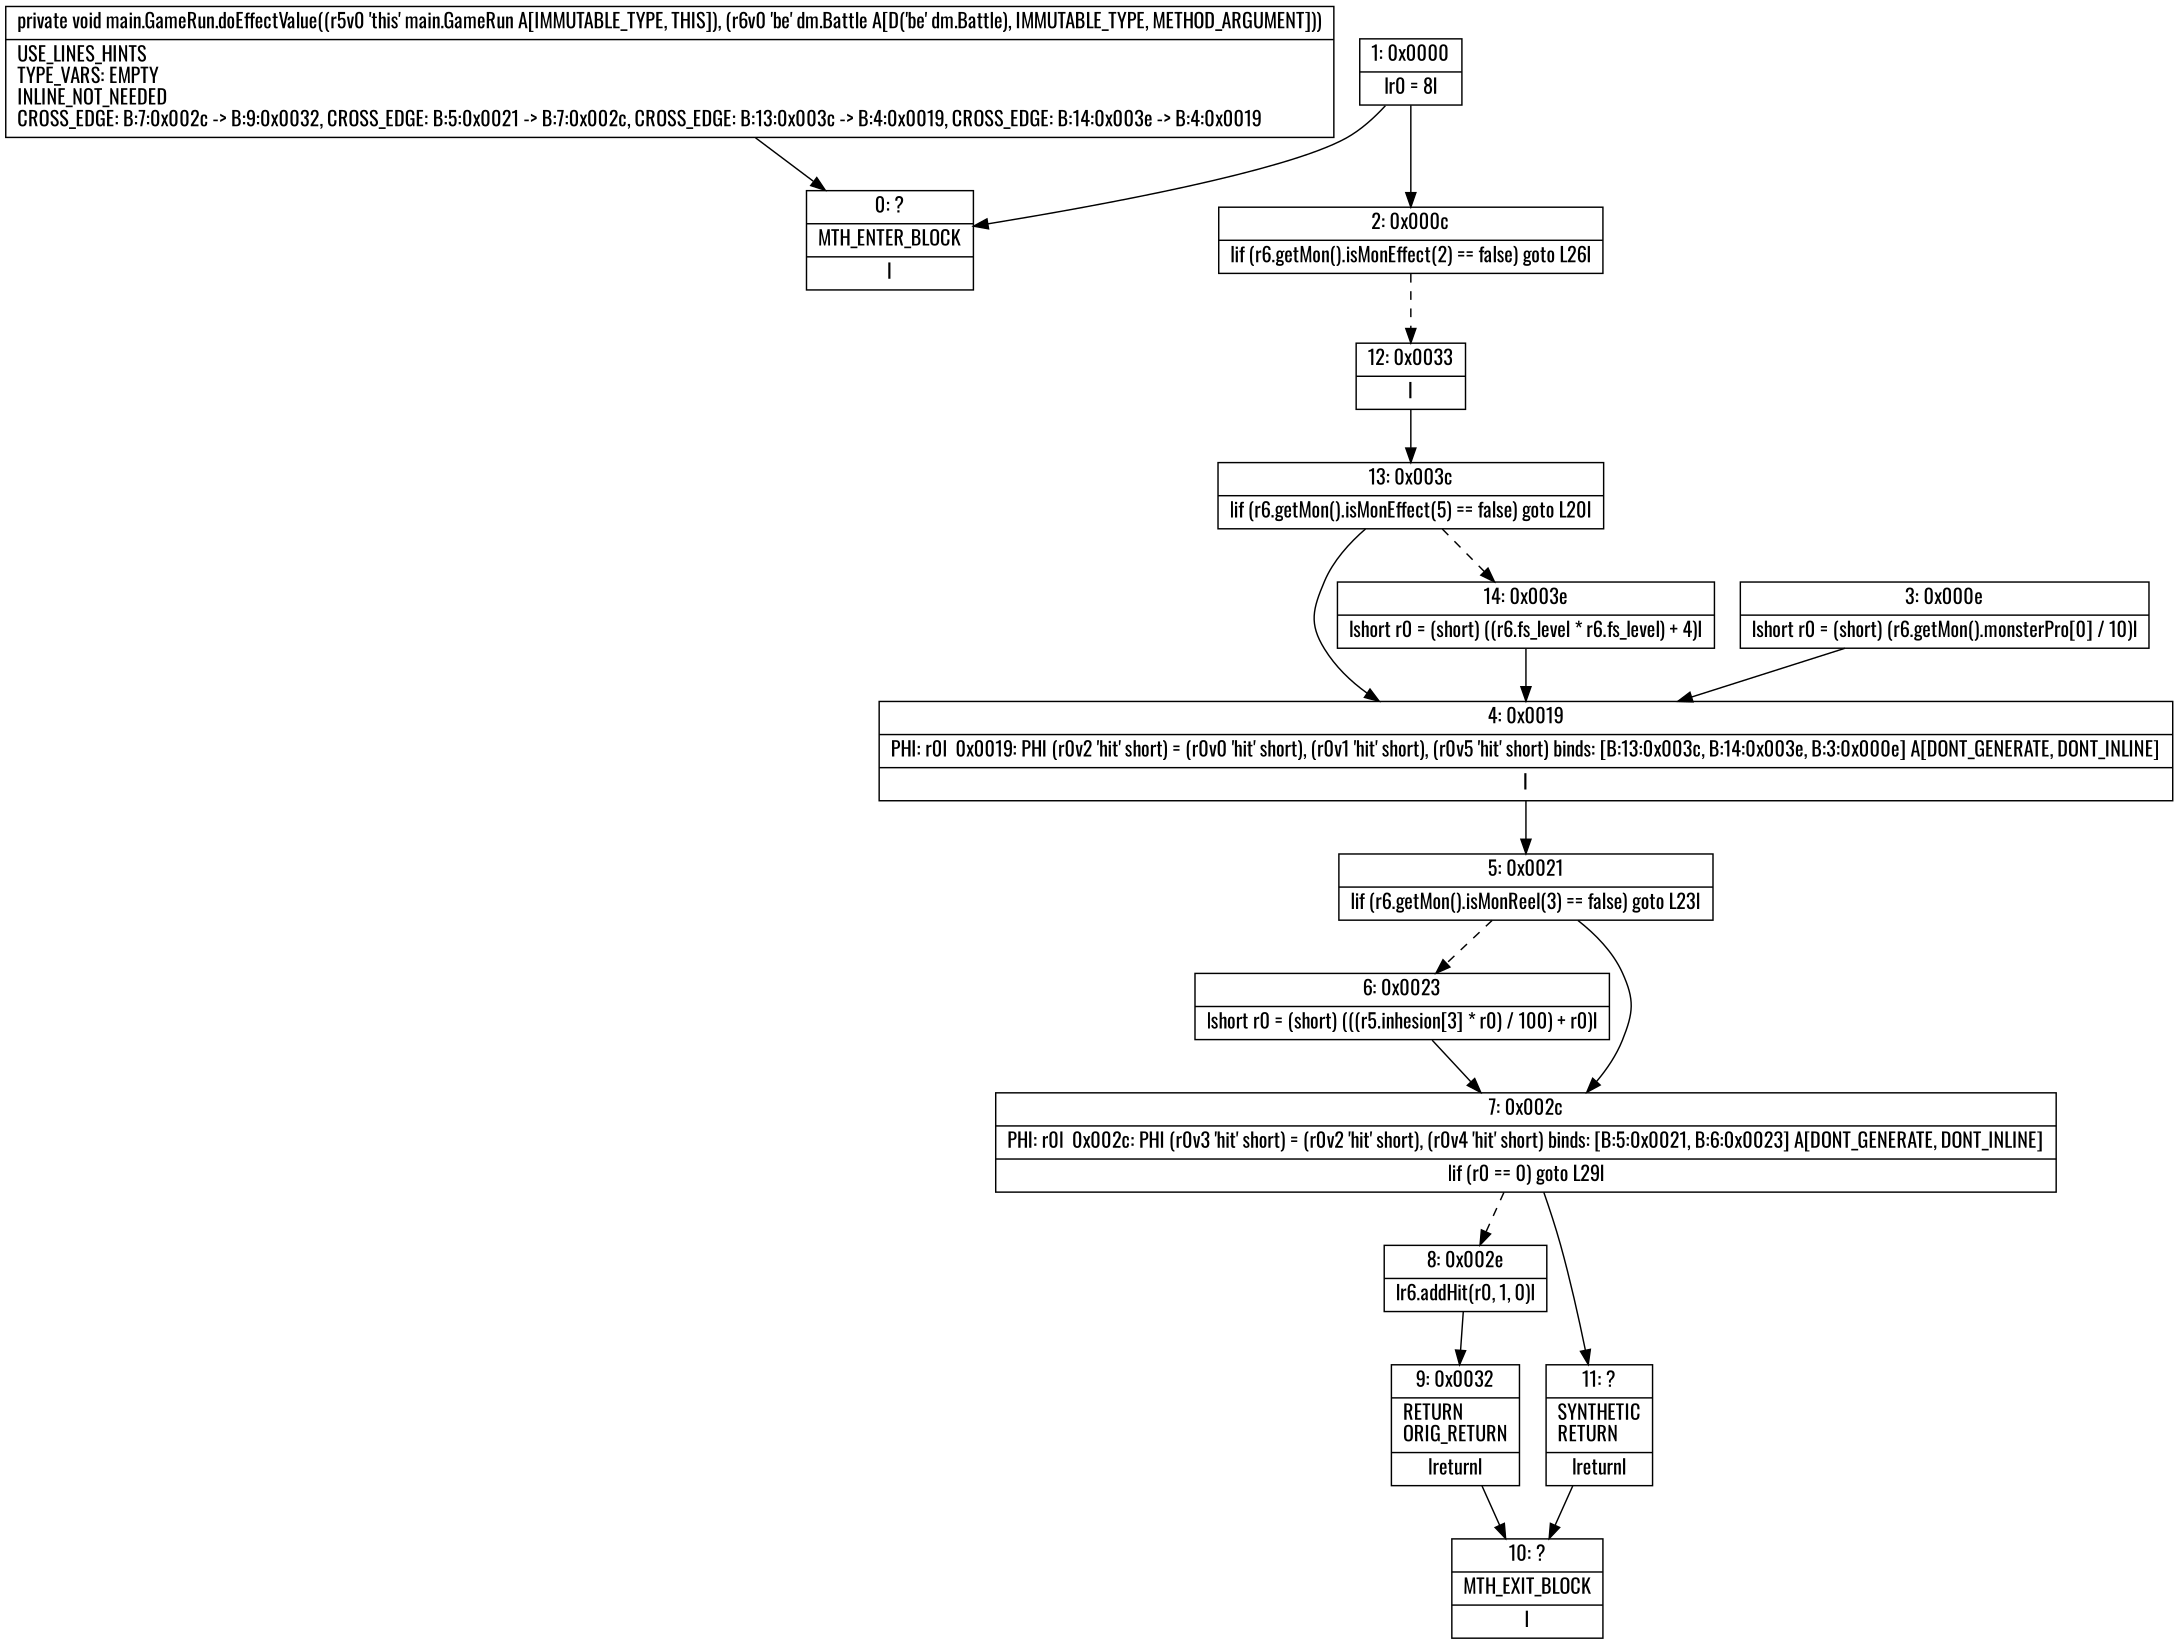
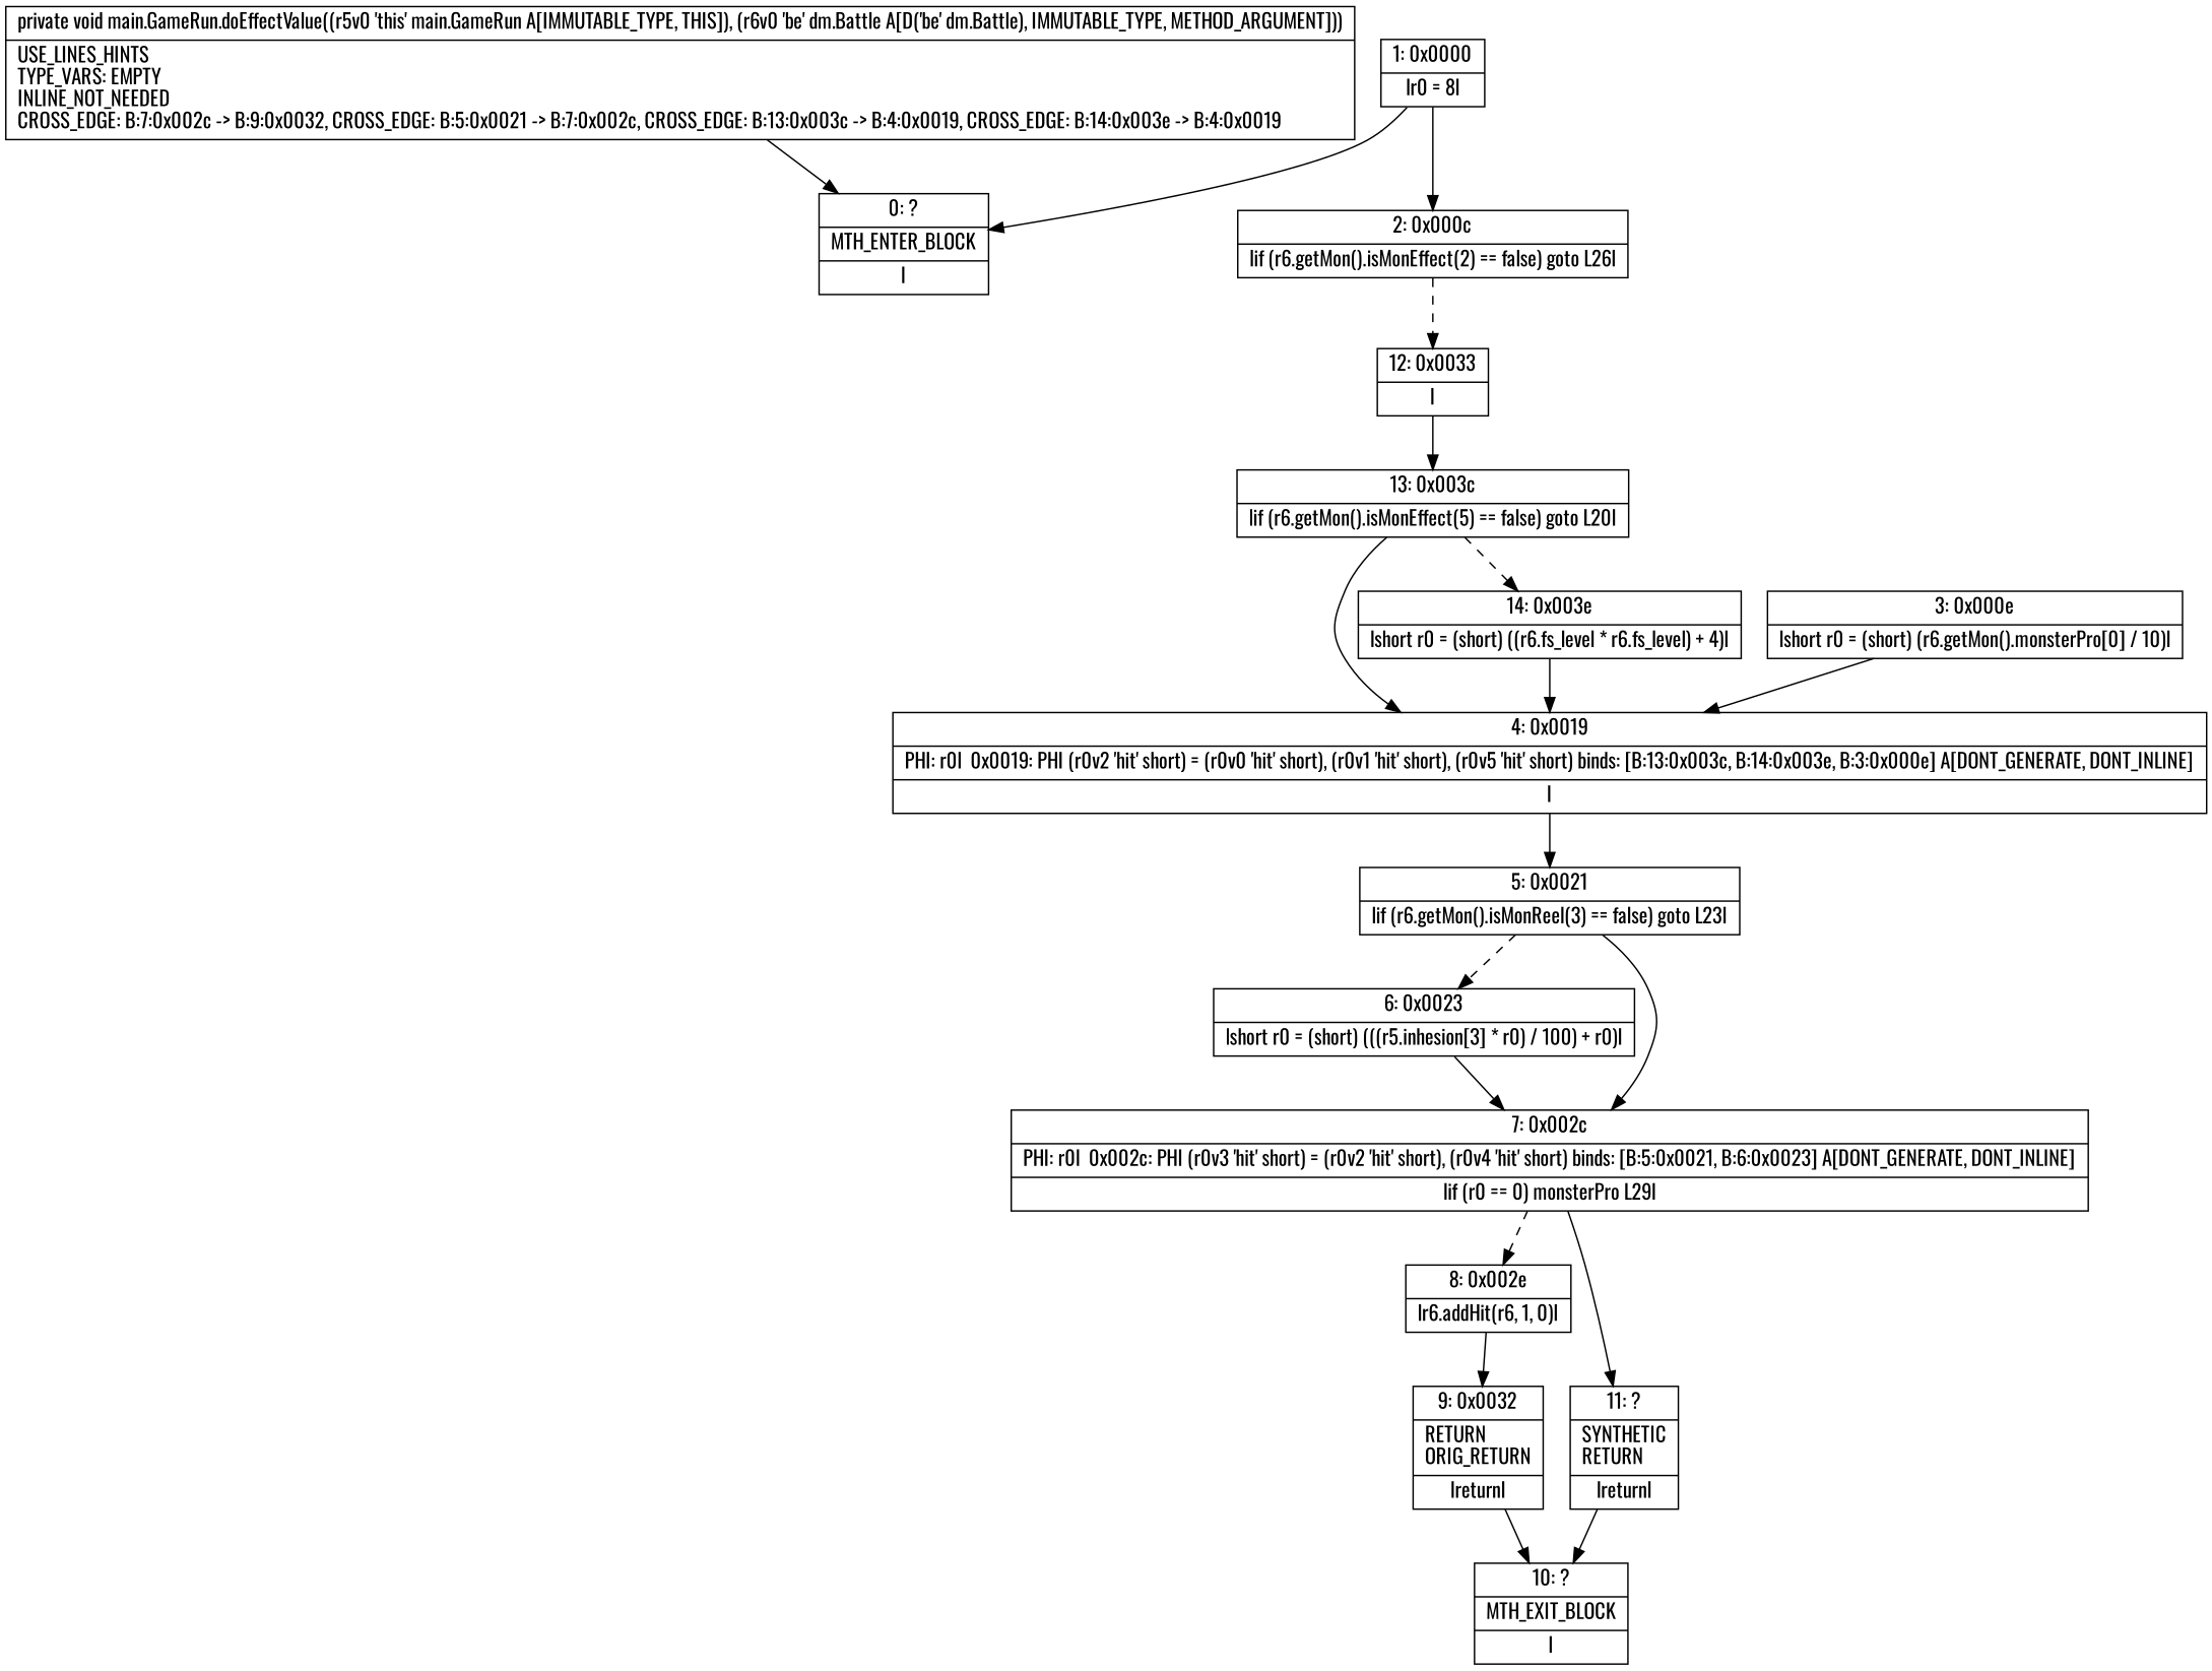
  digraph {
    fontname=Oswald
    node [fontname=Oswald shape=record]
    edge [fontname=Oswald]
    n1 [label="{0\:\ ?|MTH_ENTER_BLOCK\l|l}"]
    n2 [label="{1\:\ 0x0000|lr0 = 8l}"]
    n3 [label="{2\:\ 0x000c|lif (r6.getMon().isMonEffect(2) == false) goto L26l}"]
    n4 [label="{12\:\ 0x0033|l}"]
    n5 [label="{3\:\ 0x000e|lshort r0 = (short) (r6.getMon().monsterPro[0] \/ 10)l}"]
    n6 [label="{4\:\ 0x0019|PHI: r0l  0x0019: PHI (r0v2 'hit' short) = (r0v0 'hit' short), (r0v1 'hit' short), (r0v5 'hit' short) binds: [B:13:0x003c, B:14:0x003e, B:3:0x000e] A[DONT_GENERATE, DONT_INLINE]\l|l}"]
    n7 [label="{13\:\ 0x003c|lif (r6.getMon().isMonEffect(5) == false) goto L20l}"]
    n8 [label="{5\:\ 0x0021|lif (r6.getMon().isMonReel(3) == false) goto L23l}"]
    n9 [label="{6\:\ 0x0023|lshort r0 = (short) (((r5.inhesion[3] * r0) \/ 100) + r0)l}"]
-   n10 [label="{7\:\ 0x002c|PHI: r0l  0x002c: PHI (r0v3 'hit' short) = (r0v2 'hit' short), (r0v4 'hit' short) binds: [B:5:0x0021, B:6:0x0023] A[DONT_GENERATE, DONT_INLINE]\l|lif (r0 == 0) goto L29l}"]
-   n11 [label="{8\:\ 0x002e|lr6.addHit(r0, 1, 0)l}"]
+   n10 [label="{7\:\ 0x002c|PHI: r0l  0x002c: PHI (r0v3 'hit' short) = (r0v2 'hit' short), (r0v4 'hit' short) binds: [B:5:0x0021, B:6:0x0023] A[DONT_GENERATE, DONT_INLINE]\l|lif (r0 == 0) monsterPro L29l}"]
+   n11 [label="{8\:\ 0x002e|lr6.addHit(r6, 1, 0)l}"]
    n12 [label="{11\:\ ?|SYNTHETIC\lRETURN\l|lreturnl}"]
    n13 [label="{9\:\ 0x0032|RETURN\lORIG_RETURN\l|lreturnl}"]
    n14 [label="{10\:\ ?|MTH_EXIT_BLOCK\l|l}"]
    n15 [label="{14\:\ 0x003e|lshort r0 = (short) ((r6.fs_level * r6.fs_level) + 4)l}"]
    n16 [label="{private void main.GameRun.doEffectValue((r5v0 'this' main.GameRun A[IMMUTABLE_TYPE, THIS]), (r6v0 'be' dm.Battle A[D('be' dm.Battle), IMMUTABLE_TYPE, METHOD_ARGUMENT]))  | USE_LINES_HINTS\lTYPE_VARS: EMPTY\lINLINE_NOT_NEEDED\lCROSS_EDGE: B:7:0x002c \-\> B:9:0x0032, CROSS_EDGE: B:5:0x0021 \-\> B:7:0x002c, CROSS_EDGE: B:13:0x003c \-\> B:4:0x0019, CROSS_EDGE: B:14:0x003e \-\> B:4:0x0019\l}"]
    n2 -> n1
    n2 -> n3
    n3 -> n4 [style=dashed]
    n4 -> n7
    n5 -> n6
    n6 -> n8
    n7 -> n6
    n7 -> n15 [style=dashed]
    n8 -> n9 [style=dashed]
    n8 -> n10
    n9 -> n10
    n10 -> n11 [style=dashed]
    n10 -> n12
    n11 -> n13
    n12 -> n14
    n13 -> n14
    n15 -> n6
    n16 -> n1
  }
